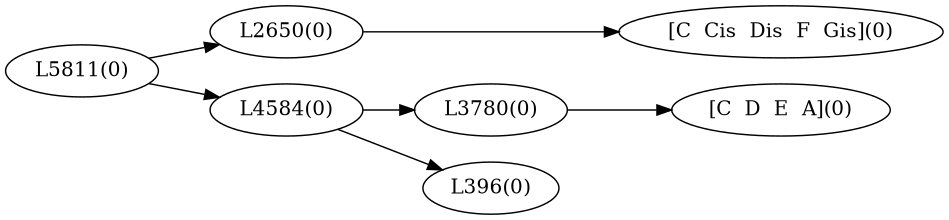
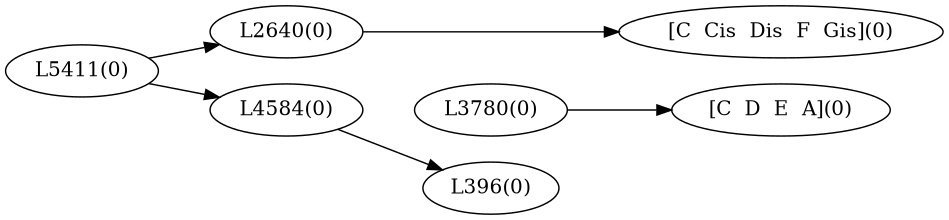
  digraph {
    rankdir=LR
-   "L5411(0)" [label="L5811(0)"]
-   "L2640(0)" [label="L2650(0)"]
+   "L5411(0)"
+   "L2640(0)"
    "L4584(0)"
    n4 [label="L3780(0)"]
    n5 [label="L396(0)"]
    "[C  Cis  Dis  F  Gis](0)"
    "[C  D  E  A](0)"
    subgraph sub_1 {
      rank=min
      "L5411(0)"
    }
    subgraph sub_2 {
      rank=same
      "L2640(0)"
      "L4584(0)"
    }
    subgraph sub_3 {
      rank=same
      n4
      n5
    }
    subgraph sub_4 {
      rank=max
      "[C  Cis  Dis  F  Gis](0)"
      "[C  D  E  A](0)"
    }
    "L5411(0)" -> "L2640(0)"
    "L5411(0)" -> "L4584(0)"
    "L2640(0)" -> "[C  Cis  Dis  F  Gis](0)"
-   "L4584(0)" -> n4
    "L4584(0)" -> n5
    n4 -> "[C  D  E  A](0)"
  }
